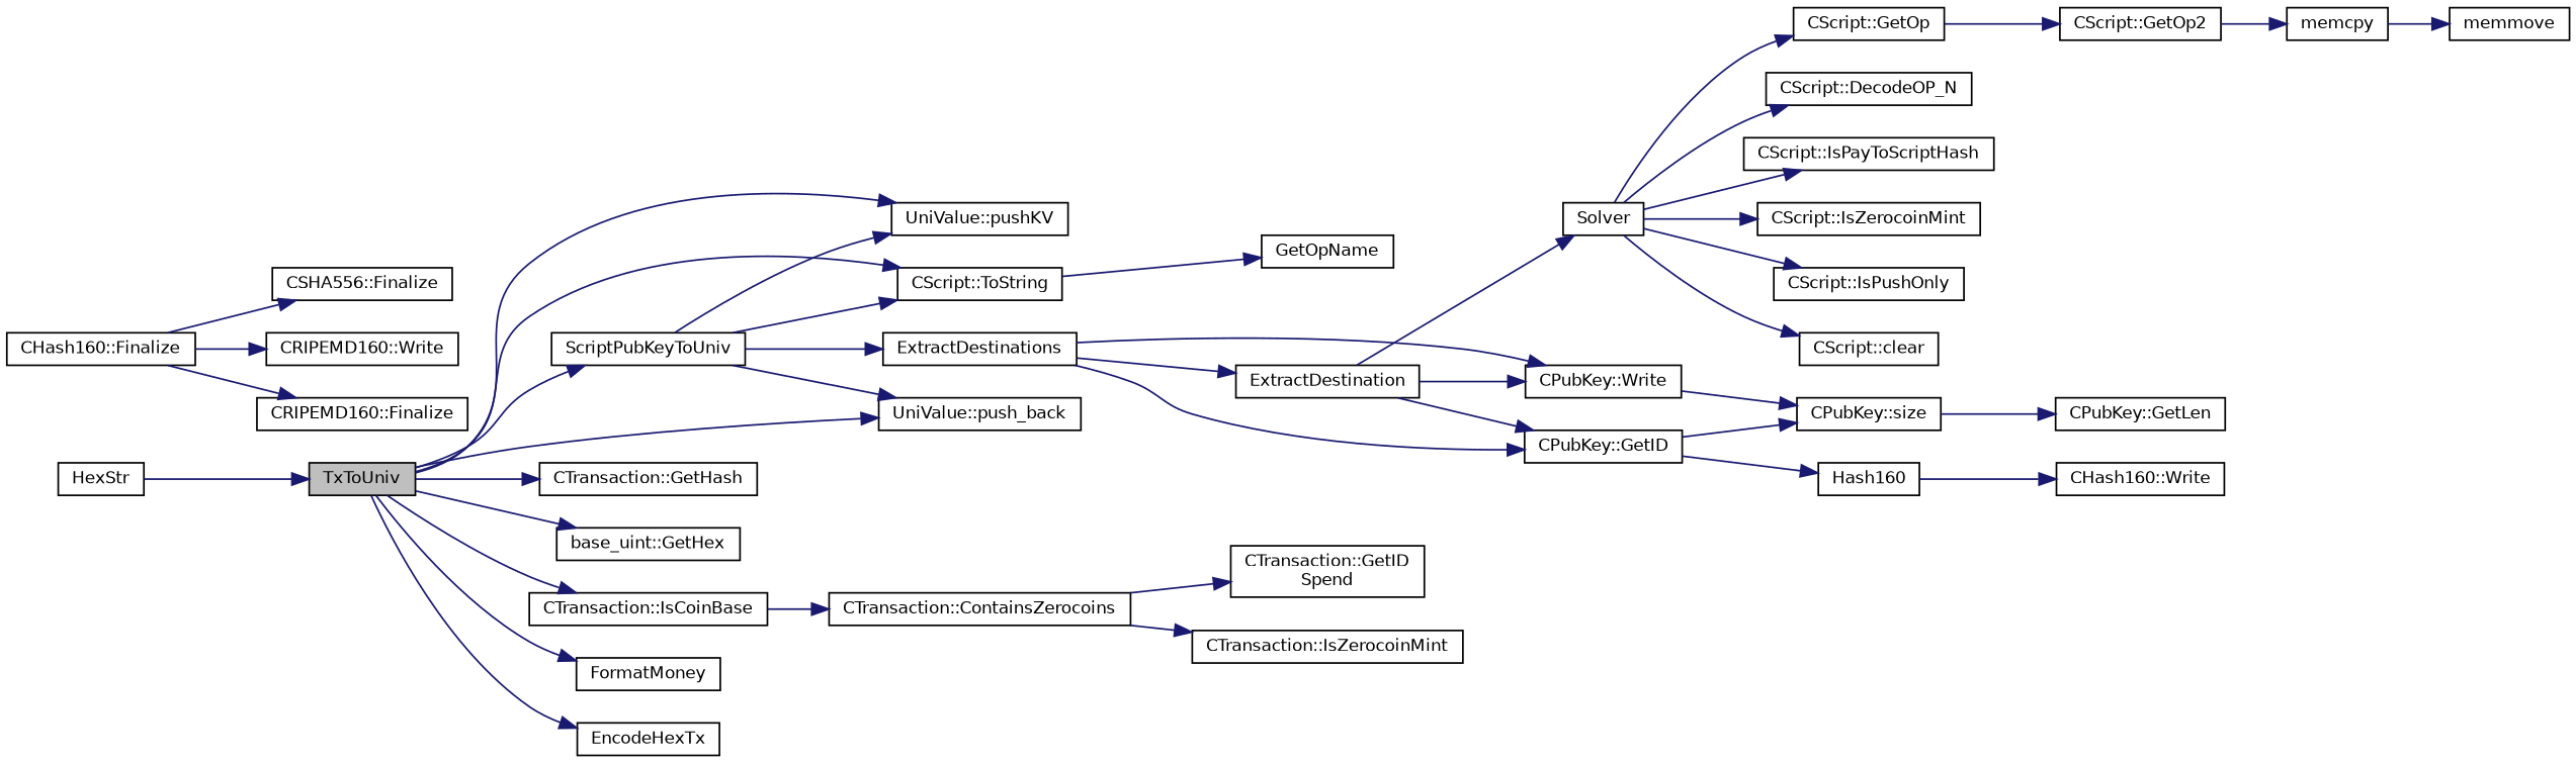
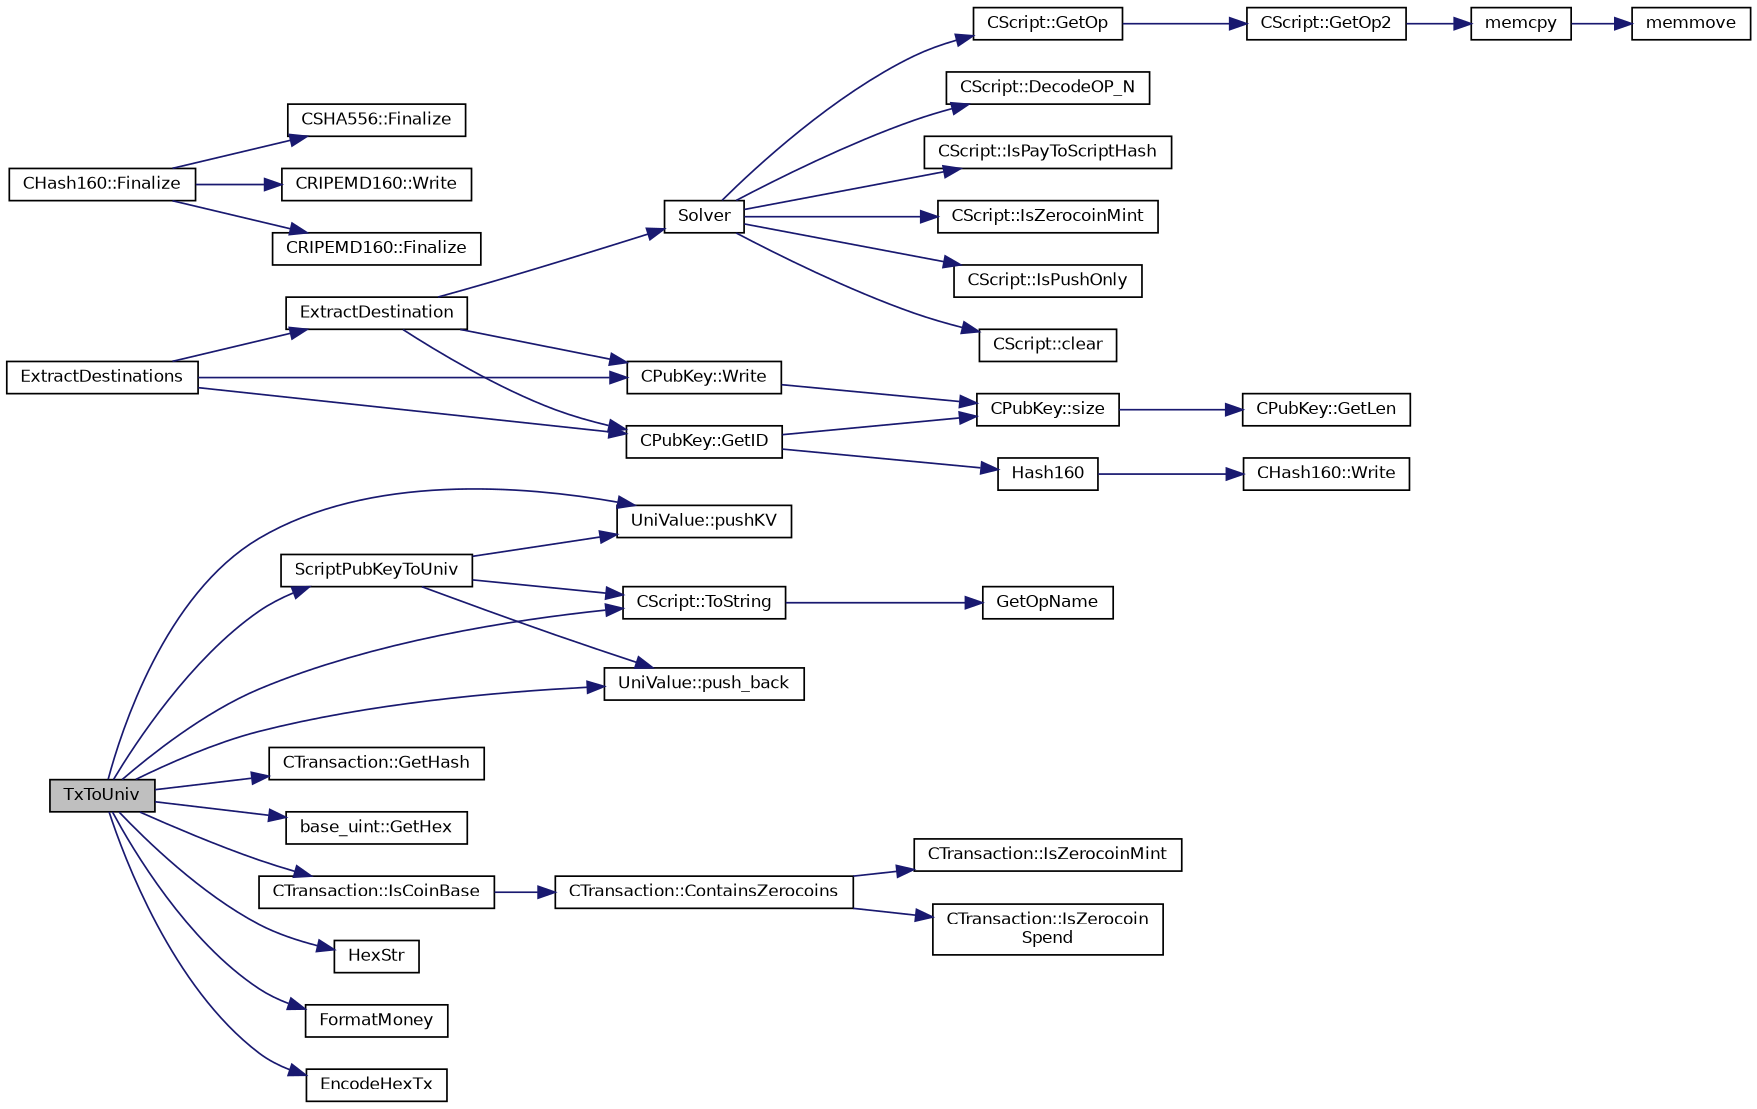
  digraph {
    rankdir=LR
    node [color=black fillcolor=white fontname=Helvetica fontsize=10 shape=record style=filled]
    edge [color=midnightblue fontname=Helvetica fontsize=10 labelfontname=Helvetica labelfontsize=10 style=solid]
    n1 [fillcolor=grey75 fontcolor=black height=0.2 label=TxToUniv width=0.4]
    n2 [height=0.2 label="UniValue::pushKV" width=0.4]
    n3 [height=0.2 label="CTransaction::GetHash" width=0.4]
    n4 [height=0.2 label="base_uint::GetHex" width=0.4]
    n5 [height=0.2 label="CTransaction::IsCoinBase" width=0.4]
    n6 [height=0.2 label=HexStr width=0.4]
    n7 [height=0.2 label="CScript::ToString" width=0.4]
    n8 [height=0.2 label="UniValue::push_back" width=0.4]
    n9 [height=0.2 label=FormatMoney width=0.4]
    n10 [height=0.2 label=ScriptPubKeyToUniv width=0.4]
    n11 [height=0.2 label=EncodeHexTx width=0.4]
    n12 [height=0.2 label="CTransaction::ContainsZerocoins" width=0.4]
    n13 [height=0.2 label=GetOpName width=0.4]
    n14 [height=0.2 label=ExtractDestinations width=0.4]
-   n15 [height=0.2 label="CTransaction::GetID\lSpend" width=0.4]
+   n15 [height=0.2 label="CTransaction::IsZerocoin\lSpend" width=0.4]
    n16 [height=0.2 label="CTransaction::IsZerocoinMint" width=0.4]
    n17 [height=0.2 label="CPubKey::Write" width=0.4]
    n18 [height=0.2 label="CPubKey::GetID" width=0.4]
    n19 [height=0.2 label=ExtractDestination width=0.4]
    n20 [height=0.2 label=Solver width=0.4]
    n21 [height=0.2 label="CScript::IsPayToScriptHash" width=0.4]
    n22 [height=0.2 label="CScript::IsZerocoinMint" width=0.4]
    n23 [height=0.2 label="CScript::IsPushOnly" width=0.4]
    n24 [height=0.2 label="CScript::clear" width=0.4]
    n25 [height=0.2 label="CScript::GetOp" width=0.4]
    n26 [height=0.2 label="CScript::DecodeOP_N" width=0.4]
    n27 [height=0.2 label="CPubKey::size" width=0.4]
    n28 [height=0.2 label=Hash160 width=0.4]
    n29 [height=0.2 label="CScript::GetOp2" width=0.4]
    n30 [height=0.2 label=memcpy width=0.4]
    n31 [height=0.2 label=memmove width=0.4]
    n32 [height=0.2 label="CPubKey::GetLen" width=0.4]
    n33 [height=0.2 label="CHash160::Write" width=0.4]
    n34 [height=0.2 label="CHash160::Finalize" width=0.4]
    n35 [height=0.2 label="CSHA556::Finalize" width=0.4]
    n36 [height=0.2 label="CRIPEMD160::Write" width=0.4]
    n37 [height=0.2 label="CRIPEMD160::Finalize" width=0.4]
    n1 -> n2
    n1 -> n3
    n1 -> n4
    n1 -> n5
-   n6 -> n1
+   n1 -> n6
    n1 -> n7
    n1 -> n8
    n1 -> n9
    n1 -> n10
    n1 -> n11
    n5 -> n12
    n7 -> n13
    n10 -> n2
    n10 -> n7
    n10 -> n8
-   n10 -> n14
    n12 -> n15
    n12 -> n16
    n14 -> n17
    n14 -> n18
    n14 -> n19
    n17 -> n27
    n18 -> n27
    n18 -> n28
    n19 -> n17
    n19 -> n18
    n19 -> n20
    n20 -> n21
    n20 -> n22
    n20 -> n23
    n20 -> n24
    n20 -> n25
    n20 -> n26
    n25 -> n29
    n27 -> n32
    n28 -> n33
    n29 -> n30
    n30 -> n31
    n34 -> n35
    n34 -> n36
    n34 -> n37
  }
